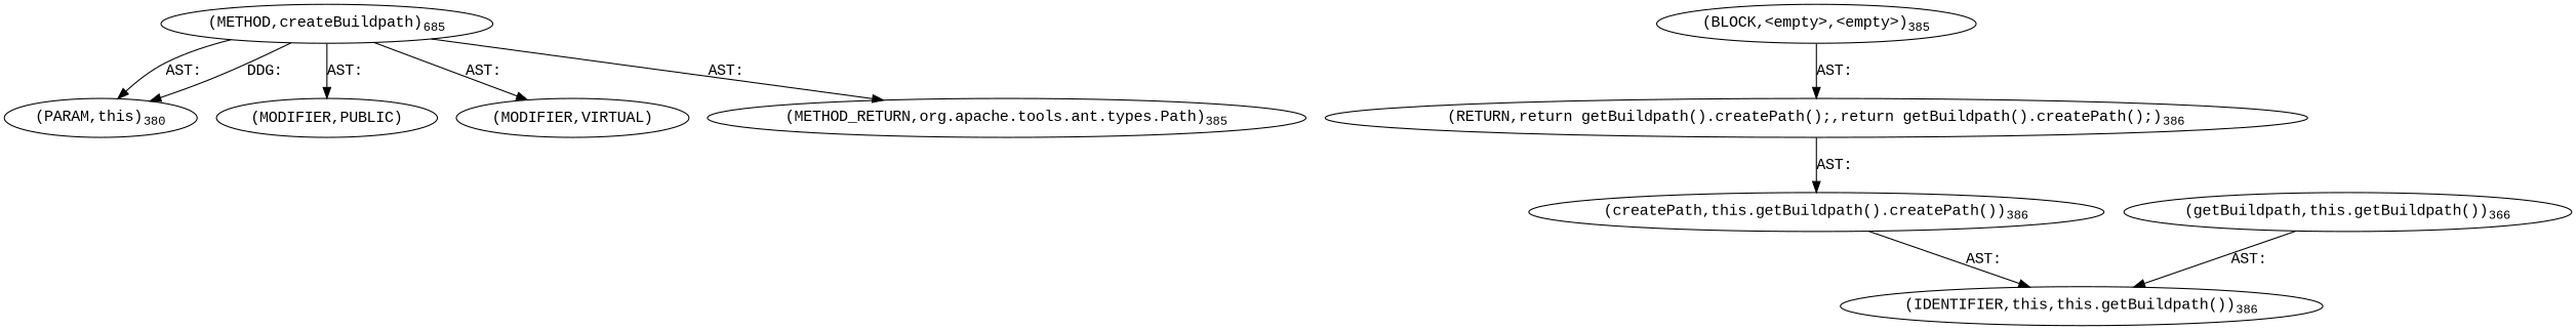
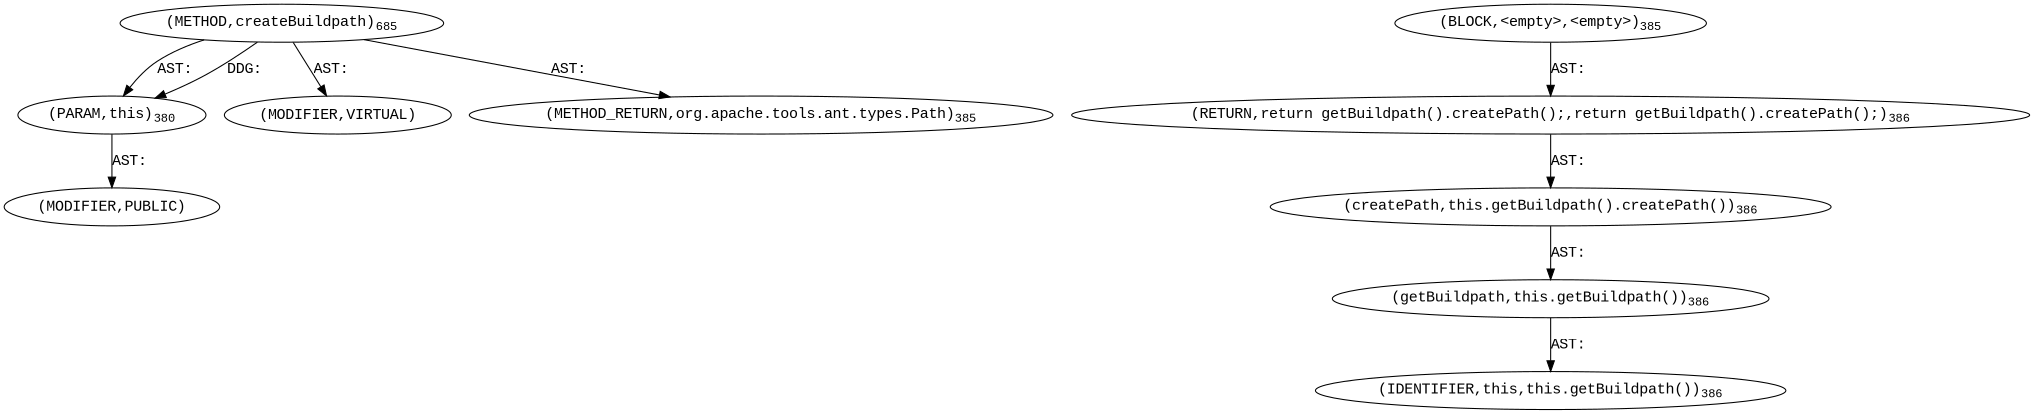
  digraph {
    fontname="Liberation Mono"
    node [fontname="Liberation Mono"]
    edge [fontname="Liberation Mono"]
    n1 [label=<(METHOD,createBuildpath)<SUB>685</SUB>>]
    n2 [label=<(PARAM,this)<SUB>380</SUB>>]
    n3 [label=<(MODIFIER,PUBLIC)>]
    n4 [label=<(MODIFIER,VIRTUAL)>]
    n5 [label=<(METHOD_RETURN,org.apache.tools.ant.types.Path)<SUB>385</SUB>>]
    n6 [label=<(BLOCK,&lt;empty&gt;,&lt;empty&gt;)<SUB>385</SUB>>]
    n7 [label=<(RETURN,return getBuildpath().createPath();,return getBuildpath().createPath();)<SUB>386</SUB>>]
    n8 [label=<(createPath,this.getBuildpath().createPath())<SUB>386</SUB>>]
-   n9 [label=<(getBuildpath,this.getBuildpath())<SUB>366</SUB>>]
+   n9 [label=<(getBuildpath,this.getBuildpath())<SUB>386</SUB>>]
    n10 [label=<(IDENTIFIER,this,this.getBuildpath())<SUB>386</SUB>>]
    n1 -> n2 [label="AST: "]
    n1 -> n2 [label="DDG: "]
-   n1 -> n3 [label="AST: "]
+   n2 -> n3 [label="AST: "]
    n1 -> n4 [label="AST: "]
    n1 -> n5 [label="AST: "]
    n6 -> n7 [label="AST: "]
    n7 -> n8 [label="AST: "]
-   n8 -> n10 [label="AST: "]
+   n8 -> n9 [label="AST: "]
    n9 -> n10 [label="AST: "]
  }
